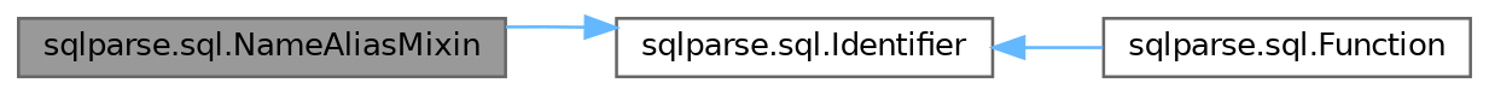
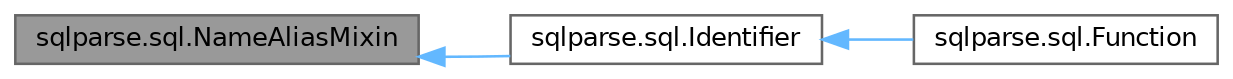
  digraph {
    rankdir=LR
    node [color=gray40 fillcolor=white fontname=Helvetica fontsize=10 shape=box style=filled]
    edge [color=steelblue1 dir=back fontname=Helvetica fontsize=10 labelfontname=Helvetica labelfontsize=10 style=solid]
    n1 [fillcolor=grey60 fontcolor=black height=0.2 label="sqlparse.sql.NameAliasMixin" width=0.4]
    n2 [height=0.2 label="sqlparse.sql.Identifier" width=0.4]
    n3 [height=0.2 label="sqlparse.sql.Function" width=0.4]
-   n2 -> n1
+   n1 -> n2
    n2 -> n3
  }
